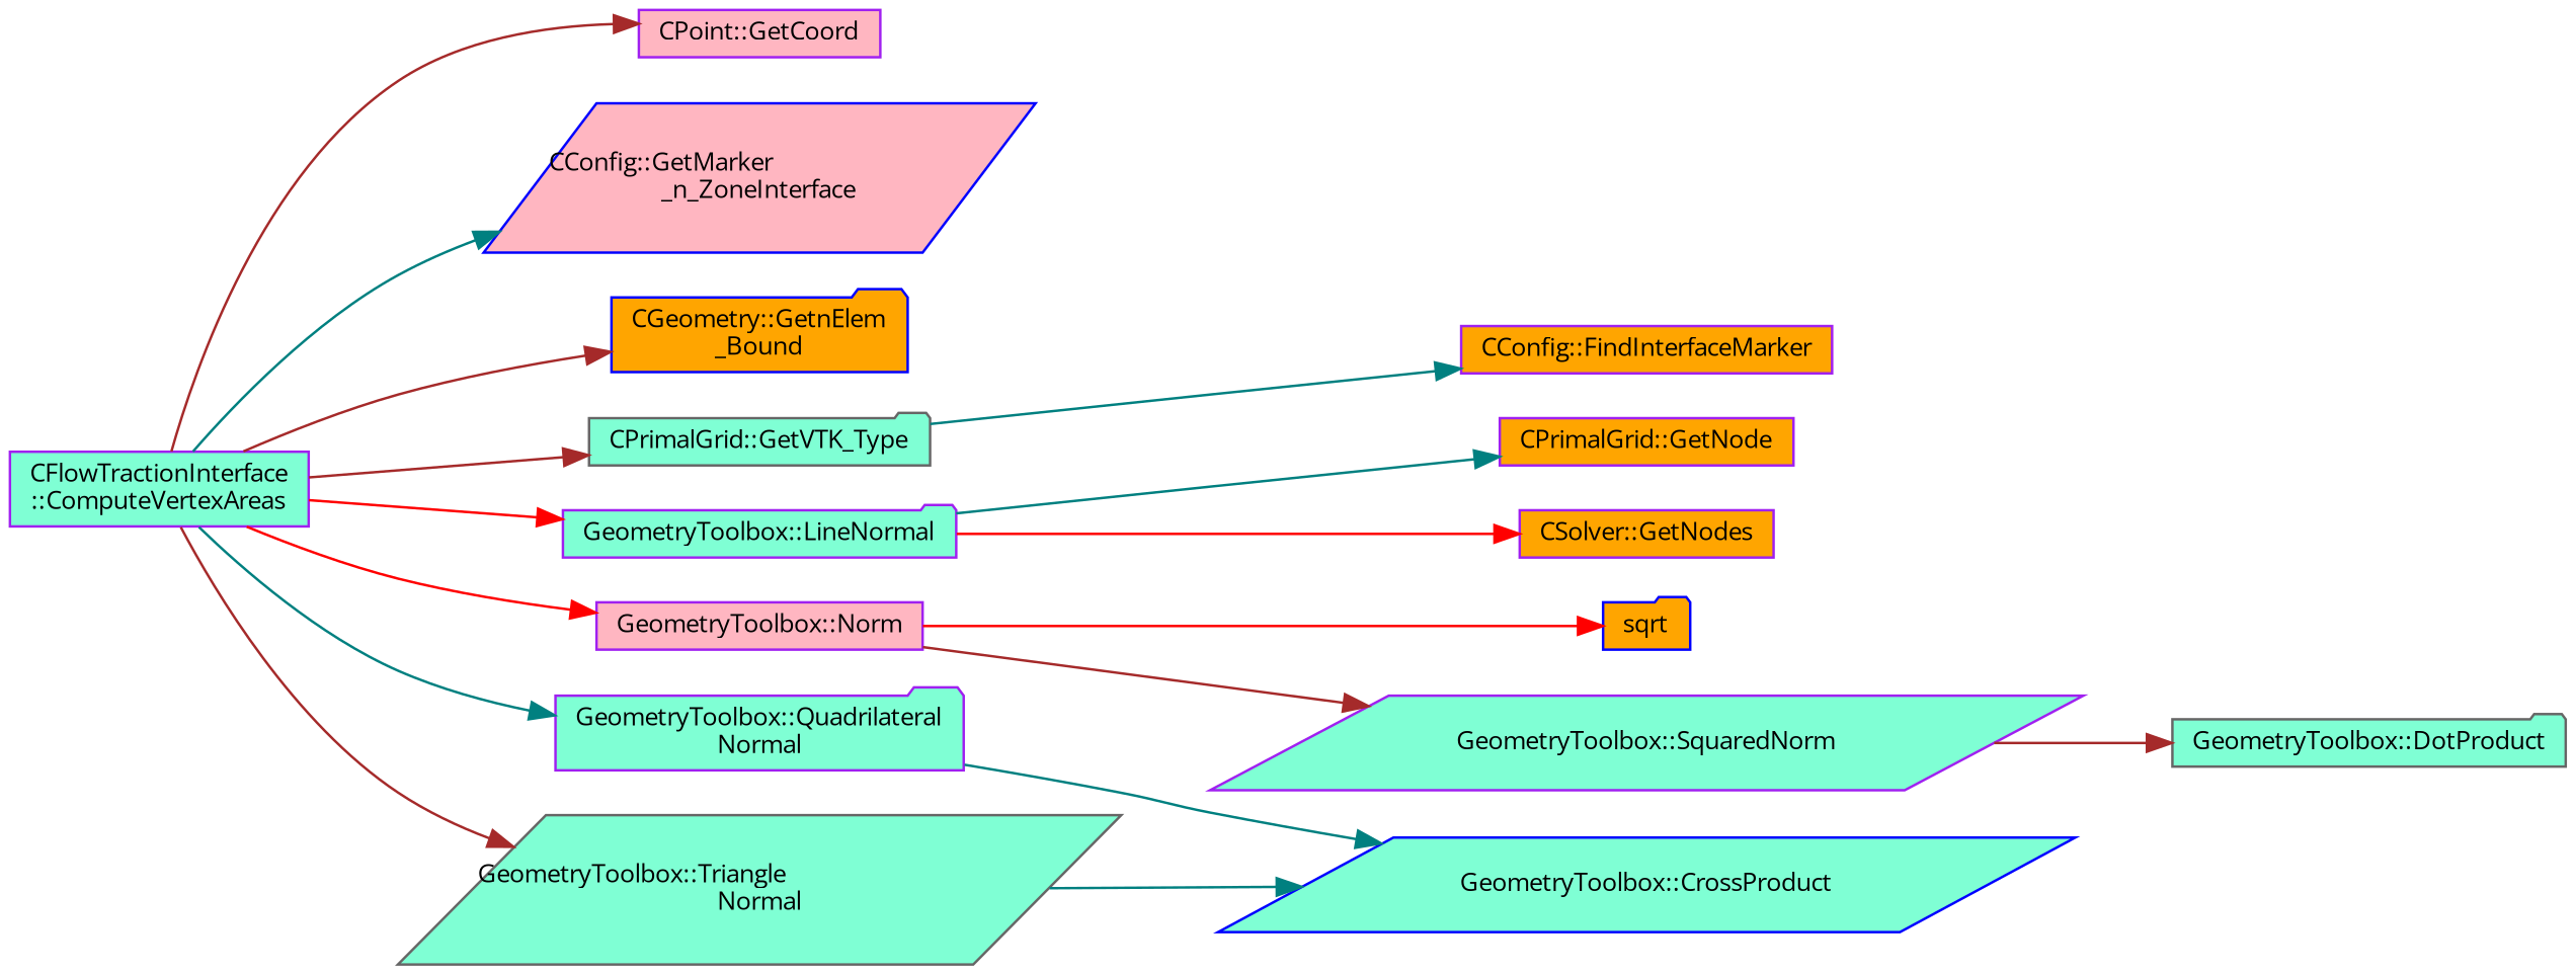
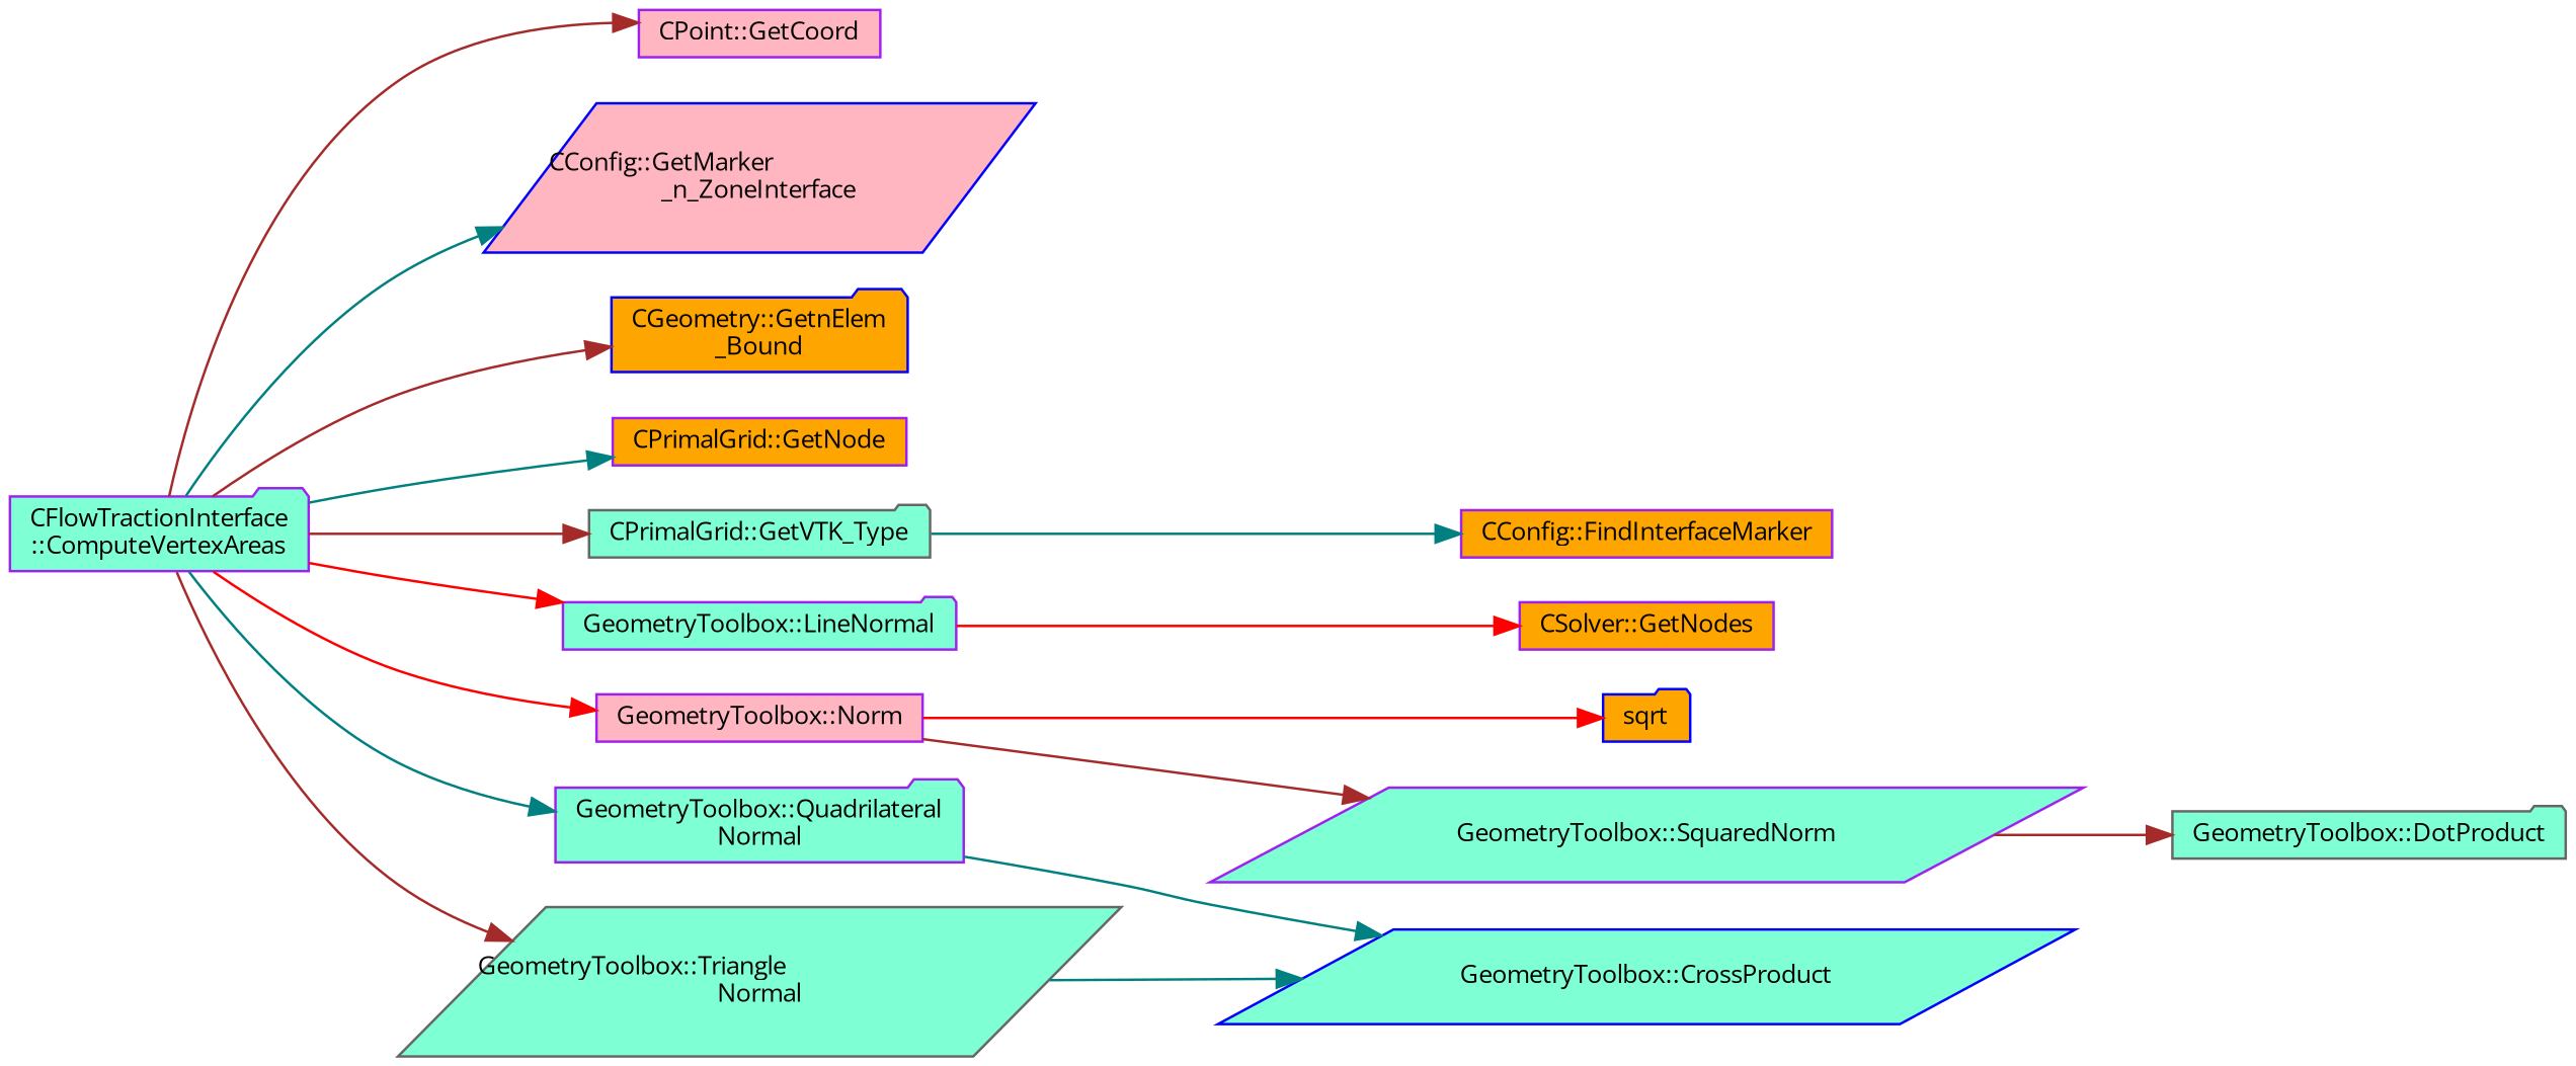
  digraph {
    fontname="Open Sans"
    rankdir=LR
    node [color=purple fillcolor=aquamarine fontname="Open Sans" fontsize=10 shape=folder style=filled]
    edge [color=brown fontname="Open Sans" fontsize=10 labelfontname=Helvetica labelfontsize=10 style=solid]
-   n1 [fontcolor=black height=0.2 label="CFlowTractionInterface\l::ComputeVertexAreas" shape=box width=0.4]
+   n1 [fontcolor=black height=0.2 label="CFlowTractionInterface\l::ComputeVertexAreas" width=0.4]
    n2 [fillcolor=lightpink height=0.2 label="CPoint::GetCoord" shape=box width=0.4]
    n3 [color=blue fillcolor=lightpink height=0.2 label="CConfig::GetMarker\l_n_ZoneInterface" shape=parallelogram width=0.4]
    n4 [color=blue fillcolor=orange height=0.2 label="CGeometry::GetnElem\l_Bound" width=0.4]
    n5 [fillcolor=orange height=0.2 label="CPrimalGrid::GetNode" shape=box width=0.4]
    n6 [color=gray40 height=0.2 label="CPrimalGrid::GetVTK_Type" width=0.4]
    n7 [height=0.2 label="GeometryToolbox::LineNormal" width=0.4]
    n8 [fillcolor=lightpink height=0.2 label="GeometryToolbox::Norm" shape=box width=0.4]
    n9 [height=0.2 label="GeometryToolbox::Quadrilateral\lNormal" width=0.4]
    n10 [color=gray40 height=0.2 label="GeometryToolbox::Triangle\lNormal" shape=parallelogram width=0.4]
    n11 [fillcolor=orange height=0.2 label="CConfig::FindInterfaceMarker" shape=box width=0.4]
    n12 [fillcolor=orange height=0.2 label="CSolver::GetNodes" shape=box width=0.4]
    n13 [color=blue fillcolor=orange height=0.2 label=sqrt width=0.4]
    n14 [height=0.2 label="GeometryToolbox::SquaredNorm" shape=parallelogram width=0.4]
    n15 [color=blue height=0.2 label="GeometryToolbox::CrossProduct" shape=parallelogram width=0.4]
    n16 [color=gray40 height=0.2 label="GeometryToolbox::DotProduct" width=0.4]
    n1 -> n2
    n1 -> n3 [color=teal]
    n1 -> n4
-   n7 -> n5 [color=teal]
+   n1 -> n5 [color=teal]
    n1 -> n6
    n1 -> n7 [color=red]
    n1 -> n8 [color=red]
    n1 -> n9 [color=teal]
    n1 -> n10
    n6 -> n11 [color=teal]
    n7 -> n12 [color=red]
    n8 -> n13 [color=red]
    n8 -> n14
    n9 -> n15 [color=teal]
    n10 -> n15 [color=teal]
    n14 -> n16
  }
